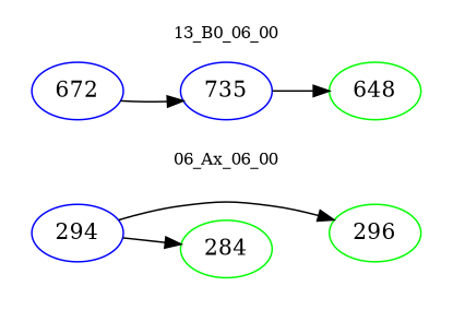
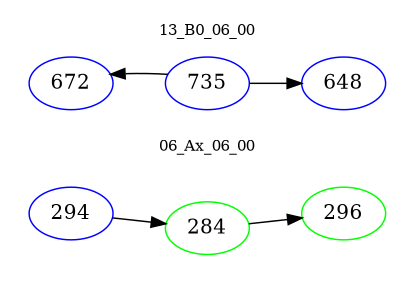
  digraph {
    rankdir=LR
    node [color=blue]
    edge [color=black]
    n1 [label=294]
    n2 [color=green label=284]
    n3 [color=green label=296]
    n4 [label=672]
-   n5 [color=green label=648]
+   n5 [label=648]
    n6 [label=735]
    subgraph cluster_1 {
      color=white
      fontsize=10
      label="06_Ax_06_00"
      n1
      n2
      n3
    }
    subgraph cluster_2 {
      color=white
      fontsize=10
      label="13_B0_06_00"
      n4
      n5
      n6
    }
    n1 -> n2
-   n1 -> n3
-   n4 -> n6
+   n2 -> n3
+   n6 -> n4
    n6 -> n5
  }
